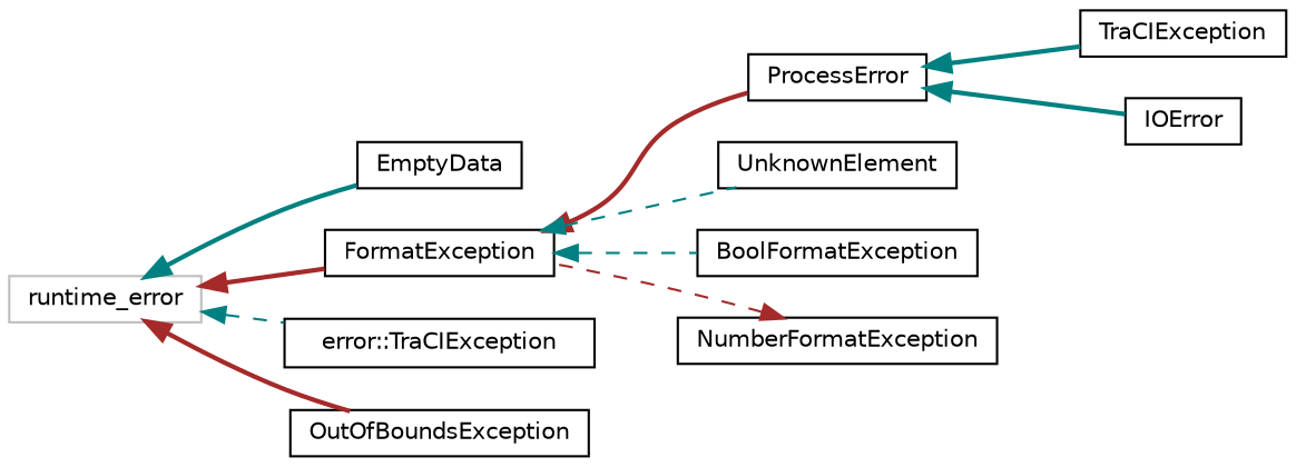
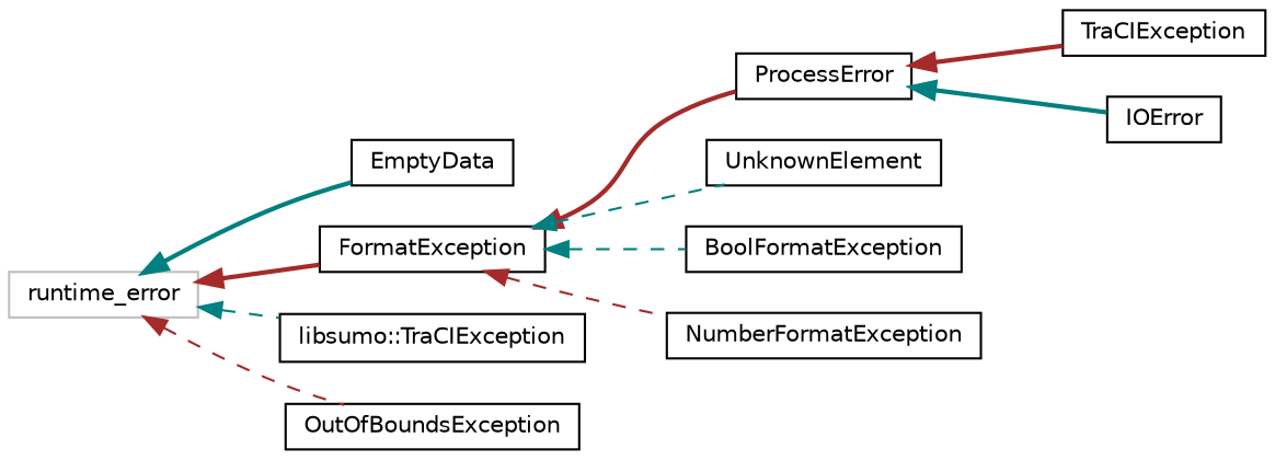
  digraph {
    rankdir=LR
    node [color=black fillcolor=white fontname=Helvetica fontsize=10 shape=record style=filled]
    edge [color=teal dir=back fontname=Helvetica fontsize=10 labelfontname=Helvetica labelfontsize=10 style=bold]
    n1 [color=grey75 height=0.2 label=runtime_error width=0.4]
    n2 [height=0.2 label=EmptyData width=0.4]
    n3 [height=0.2 label=FormatException width=0.4]
-   n4 [height=0.2 label="error::TraCIException" width=0.4]
+   n4 [height=0.2 label="libsumo::TraCIException" width=0.4]
    n5 [height=0.2 label=OutOfBoundsException width=0.4]
    n6 [height=0.2 label=ProcessError width=0.4]
    n7 [height=0.2 label=UnknownElement width=0.4]
    n8 [height=0.2 label=BoolFormatException width=0.4]
    n9 [height=0.2 label=NumberFormatException width=0.4]
    n10 [height=0.2 label=TraCIException width=0.4]
    n11 [height=0.2 label=IOError width=0.4]
    n1 -> n2
    n1 -> n3 [color=brown]
    n1 -> n4 [style=dashed]
-   n1 -> n5 [color=brown]
+   n1 -> n5 [color=brown style=dashed]
    n3 -> n6 [color=brown]
    n3 -> n7 [style=dashed]
    n3 -> n8 [style=dashed]
-   n9 -> n3 [color=brown style=dashed]
-   n6 -> n10
+   n3 -> n9 [color=brown style=dashed]
+   n6 -> n10 [color=brown]
    n6 -> n11
  }
